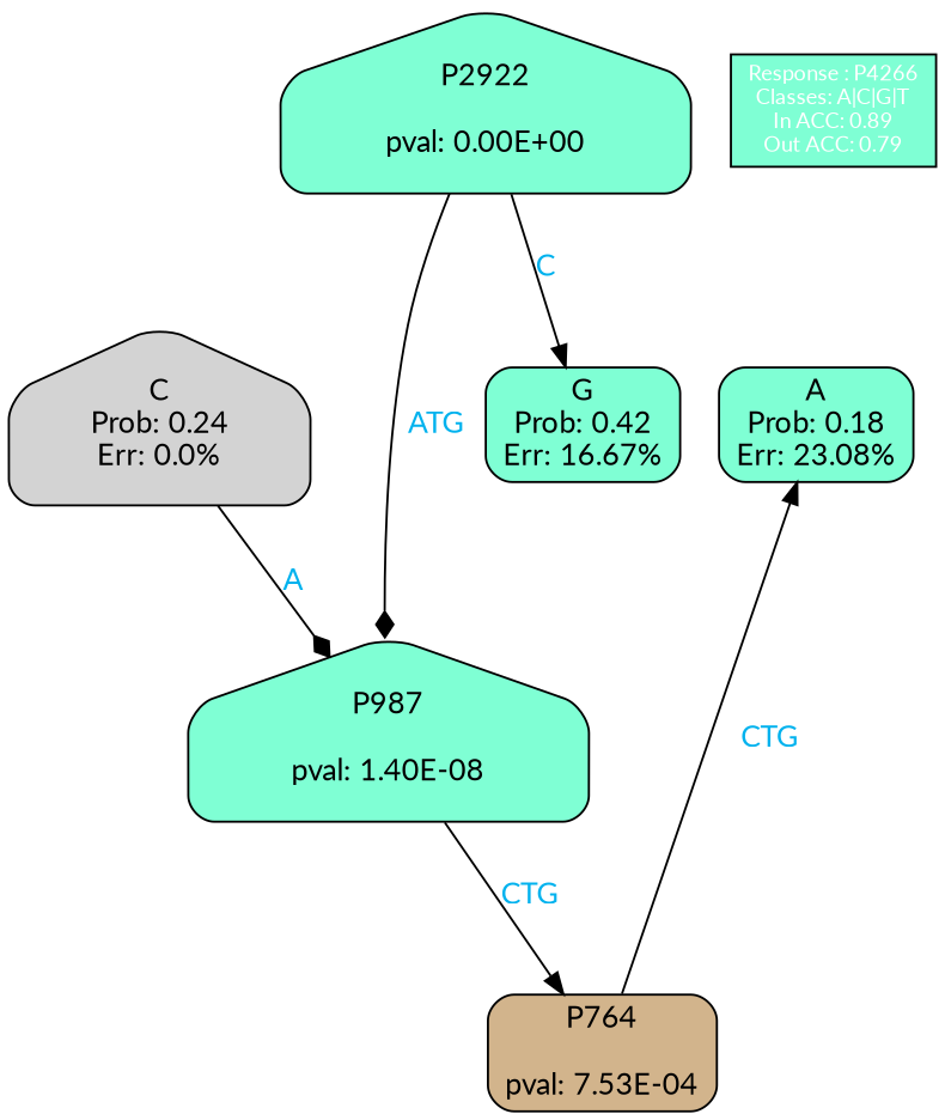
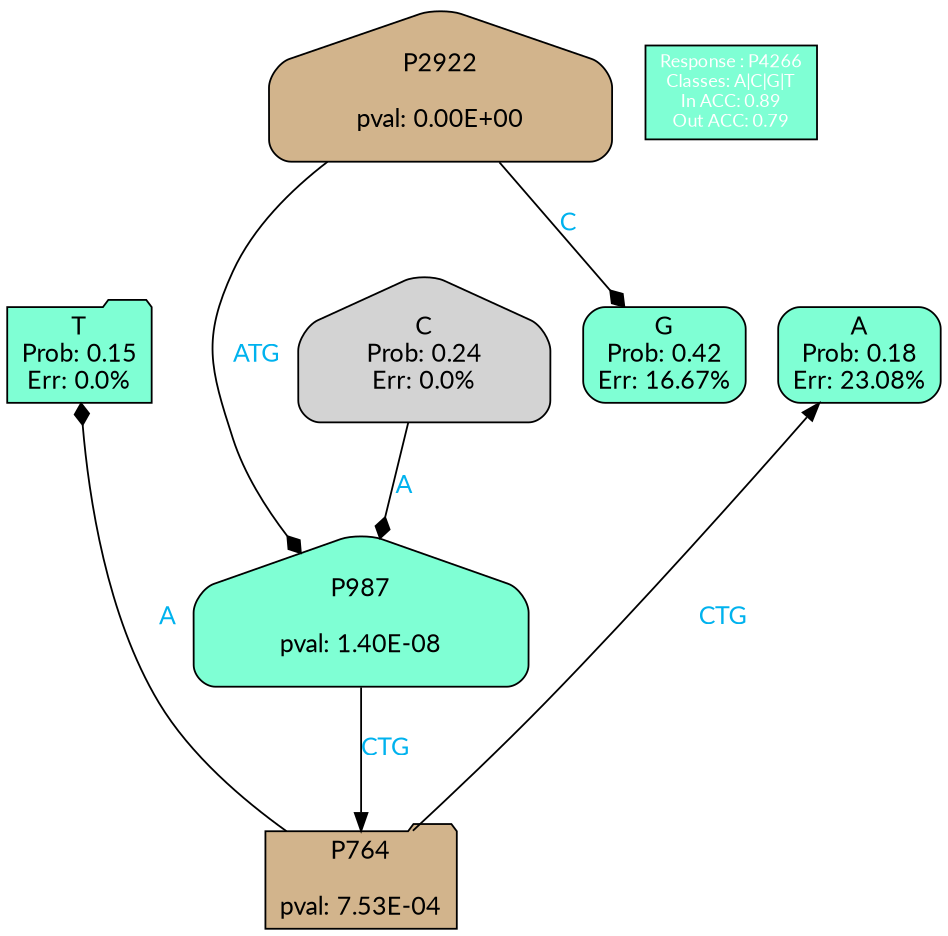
  digraph {
    fontname=Lato
    ranksep=equally
    splines=polylines
    node [color=black fillcolor=aquamarine fontname=Lato shape=house style="filled, rounded"]
    edge [arrowhead=diamond fontcolor=deepskyblue2 fontname=Lato]
    n1 [fillcolor=lightgrey label="C\nProb: 0.24\nErr: 0.0%"]
+   n2 [label="T\nProb: 0.15\nErr: 0.0%" shape=folder]
    n3 [label="A\nProb: 0.18\nErr: 23.08%" shape=box]
    n4 [label="G\nProb: 0.42\nErr: 16.67%" shape=box]
    n5 [align=left fontcolor=white fontsize=10 label="Response : P4266\nClasses: A|C|G|T\nIn ACC: 0.89\nOut ACC: 0.79\n" shape=box style=filled]
-   n6 [label="P2922\n\npval: 0.00E+00"]
+   n6 [fillcolor=tan label="P2922\n\npval: 0.00E+00"]
    n7 [label="P987\n\npval: 1.40E-08"]
-   n8 [fillcolor=tan label="P764\n\npval: 7.53E-04" shape=box]
+   n8 [fillcolor=tan label="P764\n\npval: 7.53E-04" shape=folder]
    subgraph sub_1 {
      rank=same
      n1
+     n2
      n3
      n4
    }
    subgraph sub_2 {
      rank=same
      n5
      n6
    }
    n1 -> n7 [label=A]
-   n6 -> n4 [arrowhead=normal label=C]
+   n6 -> n4 [label=C]
    n6 -> n7 [label=ATG]
    n7 -> n8 [arrowhead=normal label=CTG]
+   n8 -> n2 [label=A]
    n8 -> n3 [arrowhead=normal label=CTG]
  }
